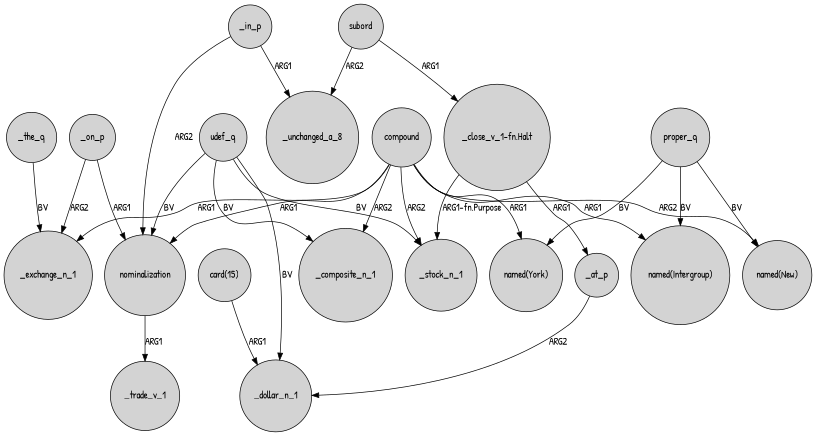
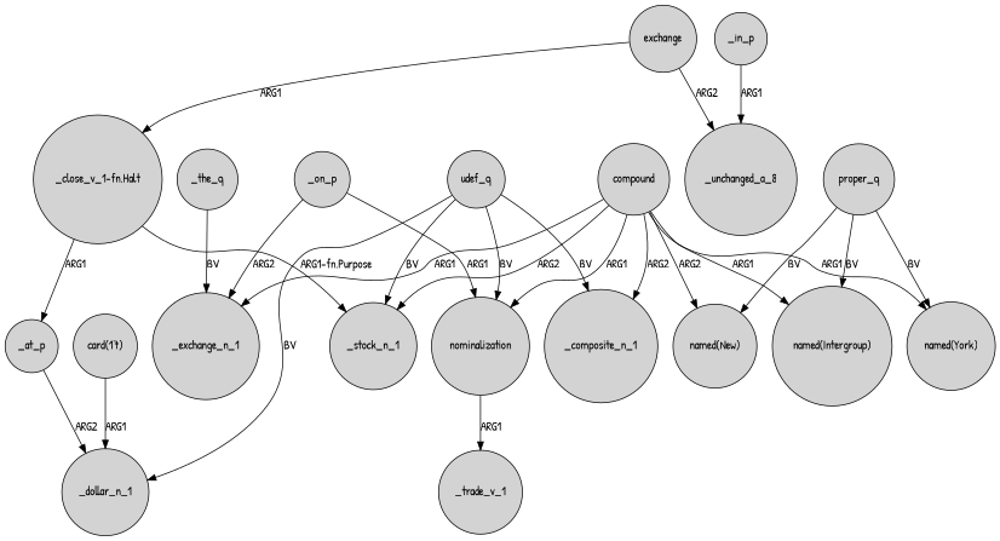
  digraph {
    fontname="Patrick Hand"
    node [fontname="Patrick Hand" shape=circle style=filled]
    edge [fontname="Patrick Hand"]
    _on_p
    nominalization
    _exchange_n_1
    _trade_v_1
    n5 [label=_unchanged_a_8]
-   subord
+   subord [label=exchange]
    "_close_v_1-fn.Halt"
    _stock_n_1
    _at_p
    compound
    "named(New)"
    "named(York)"
    "named(Intergroup)"
    _composite_n_1
    proper_q
    udef_q
    _dollar_n_1
-   "card(15)"
+   "card(15)" [label="card(17)"]
    _in_p
    _the_q
    _on_p -> nominalization [label=ARG1]
    _on_p -> _exchange_n_1 [label=ARG2]
    nominalization -> _trade_v_1 [label=ARG1]
    subord -> n5 [label=ARG2]
    subord -> "_close_v_1-fn.Halt" [label=ARG1]
    "_close_v_1-fn.Halt" -> _stock_n_1 [label="ARG1-fn.Purpose"]
    "_close_v_1-fn.Halt" -> _at_p [label=ARG1]
    _at_p -> _dollar_n_1 [label=ARG2]
    compound -> nominalization [label=ARG1]
    compound -> _exchange_n_1 [label=ARG1]
    compound -> _stock_n_1 [label=ARG2]
    compound -> "named(New)" [label=ARG2]
    compound -> "named(York)" [label=ARG1]
    compound -> "named(Intergroup)" [label=ARG1]
    compound -> _composite_n_1 [label=ARG2]
    proper_q -> "named(New)" [label=BV]
    proper_q -> "named(York)" [label=BV]
    proper_q -> "named(Intergroup)" [label=BV]
    udef_q -> nominalization [label=BV]
    udef_q -> _stock_n_1 [label=BV]
    udef_q -> _composite_n_1 [label=BV]
    udef_q -> _dollar_n_1 [label=BV]
    "card(15)" -> _dollar_n_1 [label=ARG1]
-   _in_p -> nominalization [label=ARG2]
    _in_p -> n5 [label=ARG1]
    _the_q -> _exchange_n_1 [label=BV]
  }
